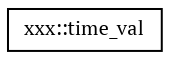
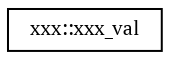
  digraph {
    rankdir=TB
    fontname="PT Serif"
-   n1 [color=black fillcolor=white fontname="PT Serif" fontsize=10 height=0.2 label="xxx::time_val" shape=record style=filled width=0.4]
+   n1 [color=black fillcolor=white fontname="PT Serif" fontsize=10 height=0.2 label="xxx::xxx_val" shape=record style=filled width=0.4]
  }
